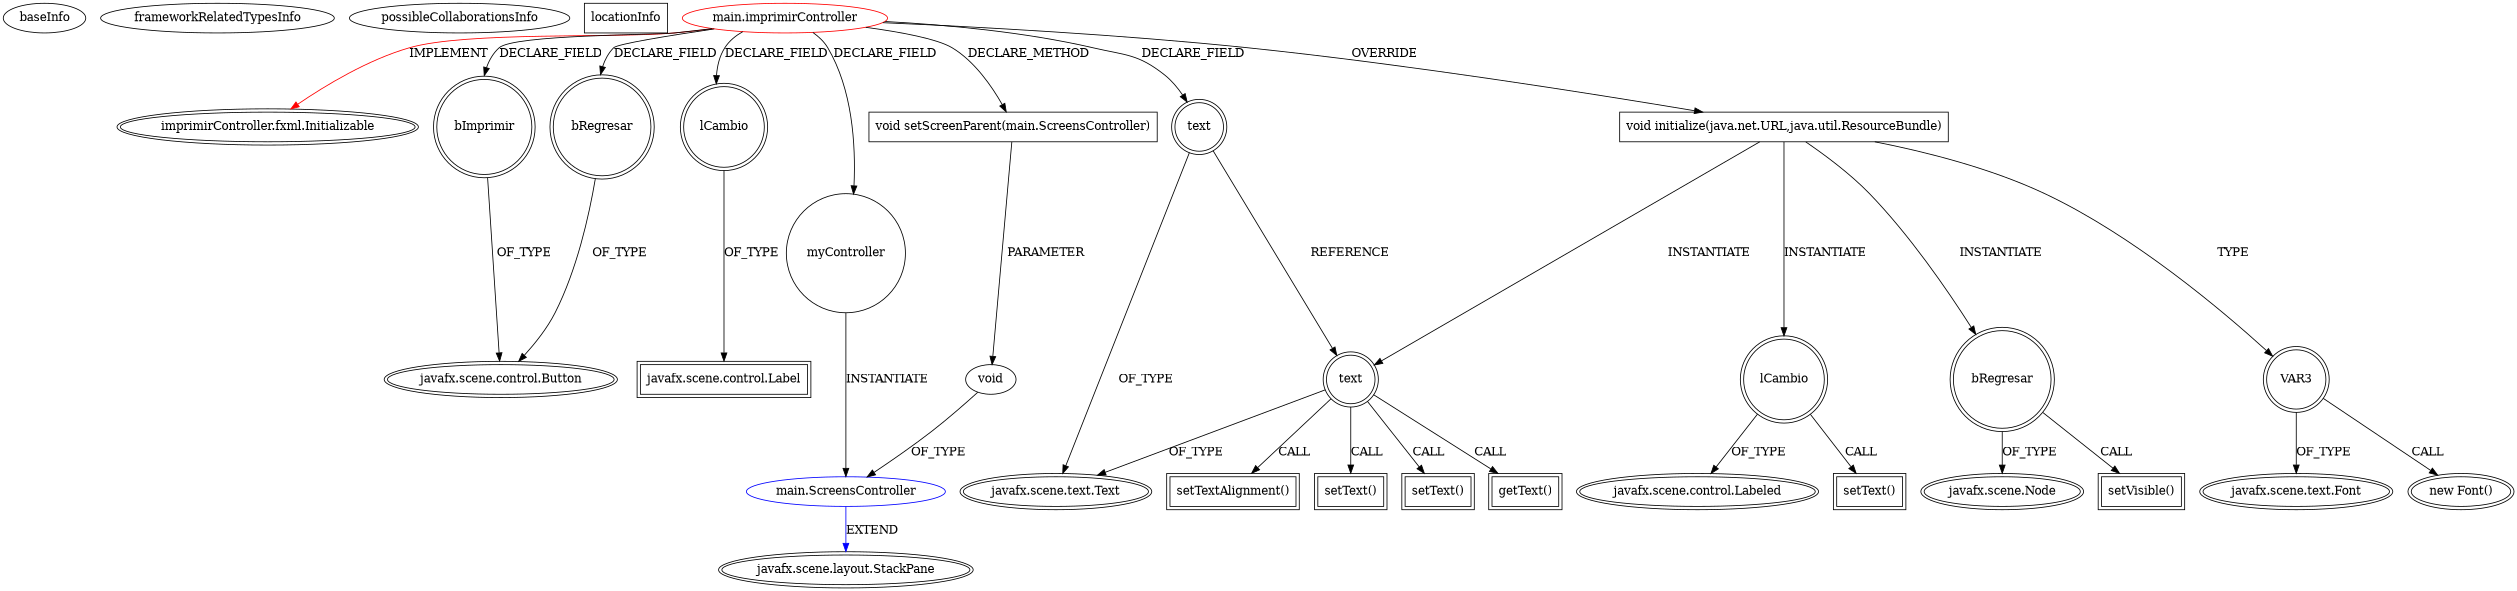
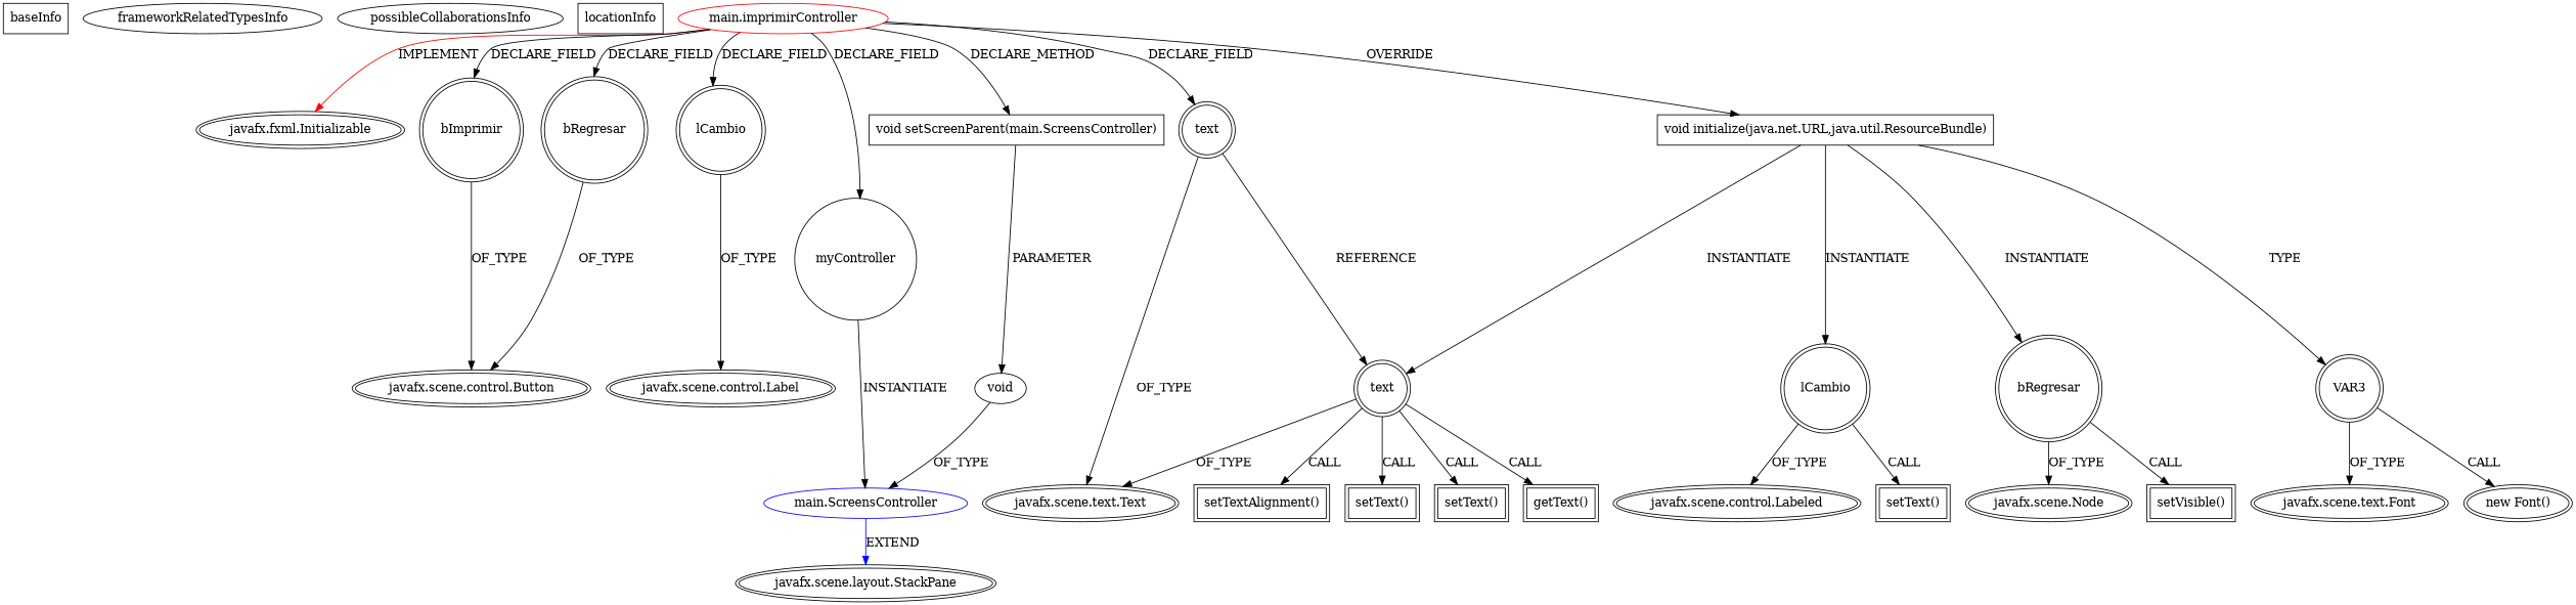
  digraph {
    node [isFrameworkType=true vertexType=FRAMEWORK_CLASS_TYPE peripheries=2]
-   baseInfo [category=extension_graph graphId=1880 isAnonymous=false possibleRelation=true isFrameworkType="" vertexType="" peripheries=""]
+   baseInfo [category=extension_graph graphId=1880 isAnonymous=false possibleRelation=true shape=box isFrameworkType="" vertexType="" peripheries=""]
    frameworkRelatedTypesInfo [0="javafx.fxml.Initializable" isFrameworkType="" vertexType="" peripheries=""]
    possibleCollaborationsInfo [0="1880~CLIENT_METHOD_DECLARATION-PARAMETER_DECLARATION-FIELD_DECLARATION-~javafx.fxml.Initializable ~javafx.scene.layout.StackPane ~false~false" isFrameworkType="" vertexType="" peripheries=""]
    locationInfo [contextSignature=imprimirController filePath="/antoniotorres-CAPOS/CAPOS-master/src/main/imprimirController.java" graphId=1880 projectName="antoniotorres-CAPOS" shape=box isFrameworkType="" vertexType="" peripheries=""]
    n5 [color=red isFrameworkType=false label="main.imprimirController" vertexType=ROOT_CLIENT_CLASS_DECLARATION peripheries=""]
-   n6 [label="imprimirController.fxml.Initializable" vertexType=FRAMEWORK_INTERFACE_TYPE]
+   n6 [label="javafx.fxml.Initializable" vertexType=FRAMEWORK_INTERFACE_TYPE]
    n7 [label=bImprimir shape=circle vertexType=FIELD_DECLARATION]
    n8 [label=bRegresar shape=circle vertexType=FIELD_DECLARATION]
    n9 [label=lCambio shape=circle vertexType=FIELD_DECLARATION]
    n10 [isFrameworkType=false label=myController shape=circle vertexType=FIELD_DECLARATION peripheries=""]
    n11 [label=text shape=circle vertexType=FIELD_DECLARATION]
    n12 [isFrameworkType=false label="void initialize(java.net.URL,java.util.ResourceBundle)" shape=box vertexType=OVERRIDING_METHOD_DECLARATION peripheries=""]
    n13 [isFrameworkType=false label="void setScreenParent(main.ScreensController)" shape=box vertexType=CLIENT_METHOD_DECLARATION peripheries=""]
    n14 [label="javafx.scene.control.Button"]
-   n15 [label="javafx.scene.control.Label" shape=box]
+   n15 [label="javafx.scene.control.Label"]
    n16 [color=blue isFrameworkType=false label="main.ScreensController" vertexType=REFERENCE_CLIENT_CLASS_DECLARATION peripheries=""]
    n17 [label="javafx.scene.text.Text"]
    n18 [label=text shape=circle vertexType=VARIABLE_EXPRESION]
    n19 [label=lCambio shape=circle vertexType=VARIABLE_EXPRESION]
    n20 [label=bRegresar shape=circle vertexType=VARIABLE_EXPRESION]
    n21 [label=VAR3 shape=circle vertexType=VARIABLE_EXPRESION]
    n22 [isFrameworkType=false label=void vertexType=PARAMETER_DECLARATION peripheries=""]
    n23 [label="javafx.scene.layout.StackPane"]
    n24 [label="setTextAlignment()" shape=box vertexType=INSIDE_CALL]
    n25 [label="setText()" shape=box vertexType=INSIDE_CALL]
    n26 [label="setText()" shape=box vertexType=INSIDE_CALL]
    n27 [label="getText()" shape=box vertexType=INSIDE_CALL]
    n28 [label="javafx.scene.control.Labeled"]
    n29 [label="setText()" shape=box vertexType=INSIDE_CALL]
    n30 [label="javafx.scene.Node"]
    n31 [label="setVisible()" shape=box vertexType=INSIDE_CALL]
    n32 [label="javafx.scene.text.Font"]
    n33 [label="new Font()" vertexType=CONSTRUCTOR_CALL]
    n5 -> n6 [color=red label=IMPLEMENT]
    n5 -> n7 [label=DECLARE_FIELD]
    n5 -> n8 [label=DECLARE_FIELD]
    n5 -> n9 [label=DECLARE_FIELD]
    n5 -> n10 [label=DECLARE_FIELD]
    n5 -> n11 [label=DECLARE_FIELD]
    n5 -> n12 [label=OVERRIDE]
    n5 -> n13 [label=DECLARE_METHOD]
    n7 -> n14 [label=OF_TYPE]
    n8 -> n14 [label=OF_TYPE]
    n9 -> n15 [label=OF_TYPE]
    n10 -> n16 [label=INSTANTIATE]
    n11 -> n17 [label=OF_TYPE]
    n11 -> n18 [label=REFERENCE]
    n12 -> n18 [label=INSTANTIATE]
    n12 -> n19 [label=INSTANTIATE]
    n12 -> n20 [label=INSTANTIATE]
    n12 -> n21 [label=TYPE]
    n13 -> n22 [label=PARAMETER]
    n16 -> n23 [color=blue label=EXTEND]
    n18 -> n17 [label=OF_TYPE]
    n18 -> n24 [label=CALL]
    n18 -> n25 [label=CALL]
    n18 -> n26 [label=CALL]
    n18 -> n27 [label=CALL]
    n19 -> n28 [label=OF_TYPE]
    n19 -> n29 [label=CALL]
    n20 -> n30 [label=OF_TYPE]
    n20 -> n31 [label=CALL]
    n21 -> n32 [label=OF_TYPE]
    n21 -> n33 [label=CALL]
    n22 -> n16 [label=OF_TYPE]
  }
